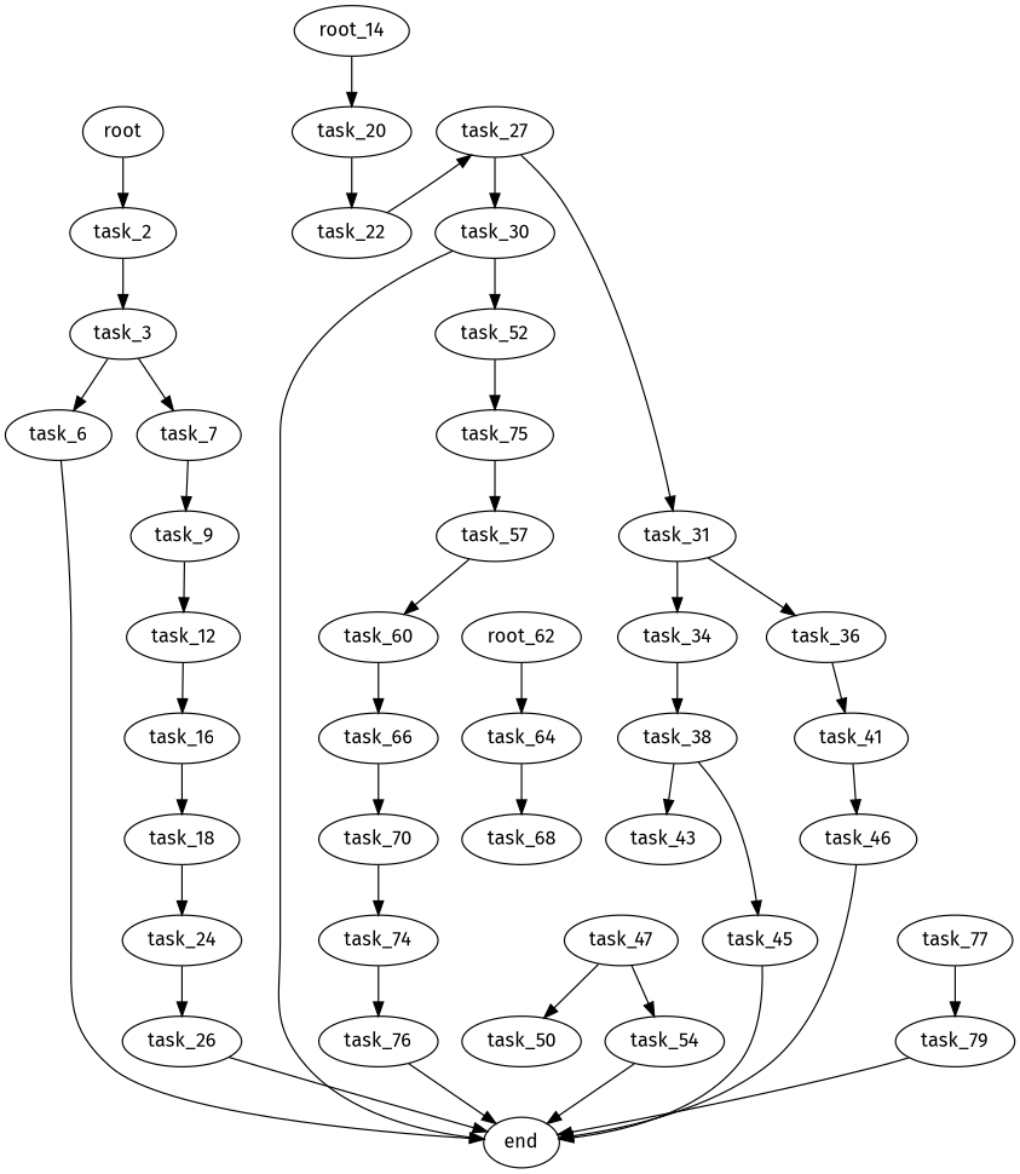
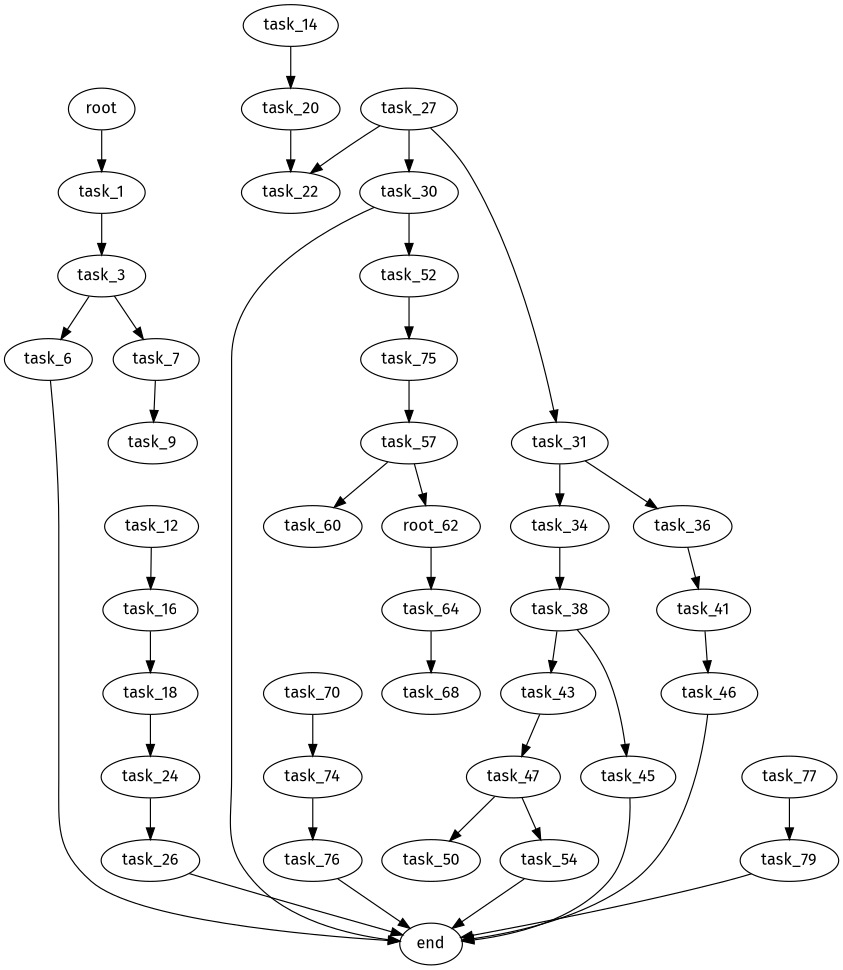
  digraph {
    fontname="Fira Sans"
    node [fontname="Fira Sans"]
    edge [fontname="Fira Sans"]
    root
-   task_1 [label=task_2]
+   task_1
    task_3
    task_6
    task_7
    end
    task_9
    task_12
    task_16
-   task_14 [label=root_14]
+   task_14
    task_20
    task_18
    task_22
    task_24
    task_26
    task_27
    task_30
    task_31
    task_52
    task_34
    task_36
    task_38
    task_41
    task_43
    task_45
    task_46
    task_47
    task_50
    task_54
    n30 [label=task_75]
    task_57
    task_60
    n33 [label=root_62]
-   task_66
    task_64
    task_70
    task_68
    task_74
    task_76
    task_77
    task_79
    root -> task_1
    task_1 -> task_3
    task_3 -> task_6
    task_3 -> task_7
    task_6 -> end
    task_7 -> task_9
-   task_9 -> task_12
    task_12 -> task_16
    task_16 -> task_18
    task_14 -> task_20
    task_20 -> task_22
    task_18 -> task_24
-   task_22 -> task_27
+   task_27 -> task_22
    task_24 -> task_26
    task_26 -> end
    task_27 -> task_30
    task_27 -> task_31
    task_30 -> end
    task_30 -> task_52
    task_31 -> task_34
    task_31 -> task_36
    task_52 -> n30
    task_34 -> task_38
    task_36 -> task_41
    task_38 -> task_43
    task_38 -> task_45
    task_41 -> task_46
+   task_43 -> task_47
    task_45 -> end
    task_46 -> end
    task_47 -> task_50
    task_47 -> task_54
    task_54 -> end
    n30 -> task_57
    task_57 -> task_60
-   task_60 -> task_66
+   task_57 -> n33
    n33 -> task_64
-   task_66 -> task_70
    task_64 -> task_68
    task_70 -> task_74
    task_74 -> task_76
    task_76 -> end
    task_77 -> task_79
    task_79 -> end
  }
